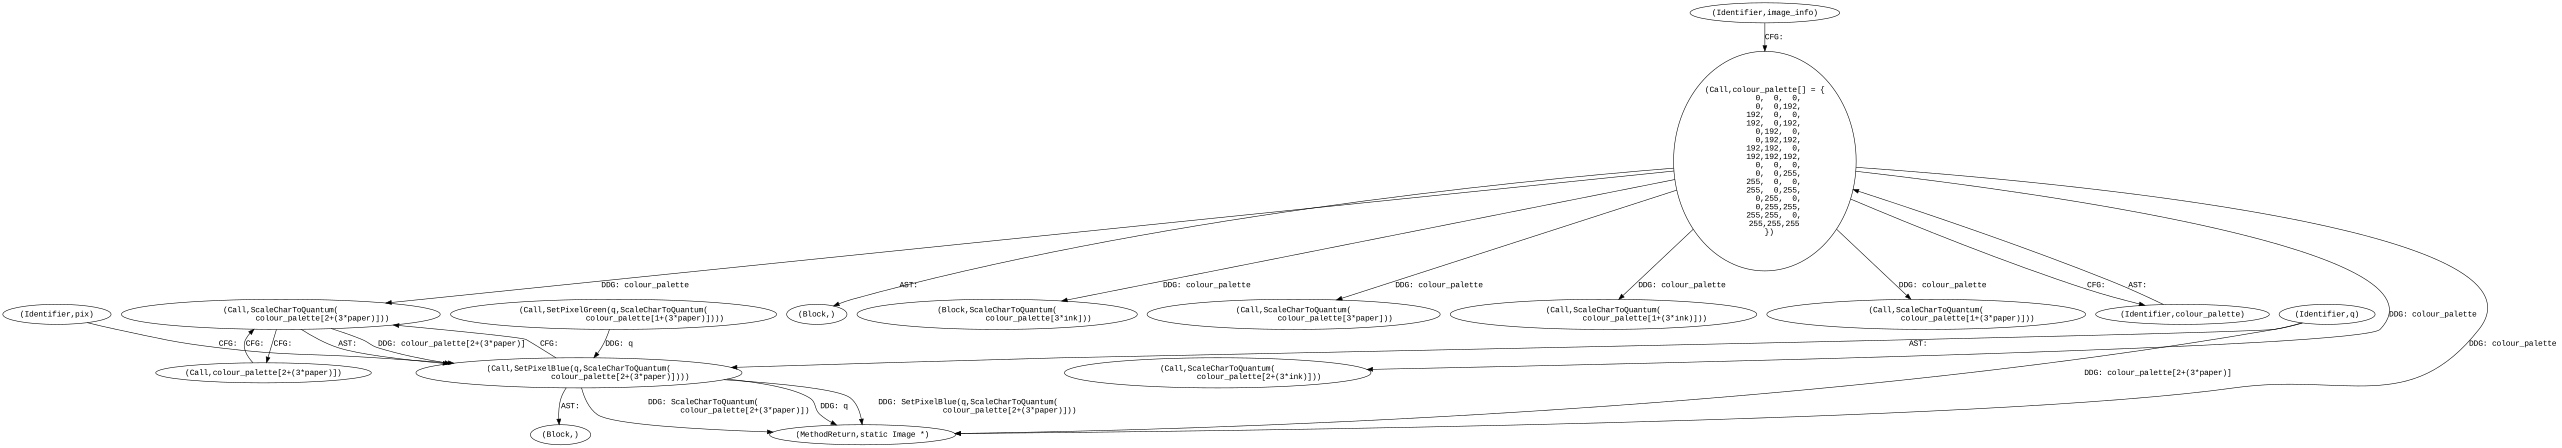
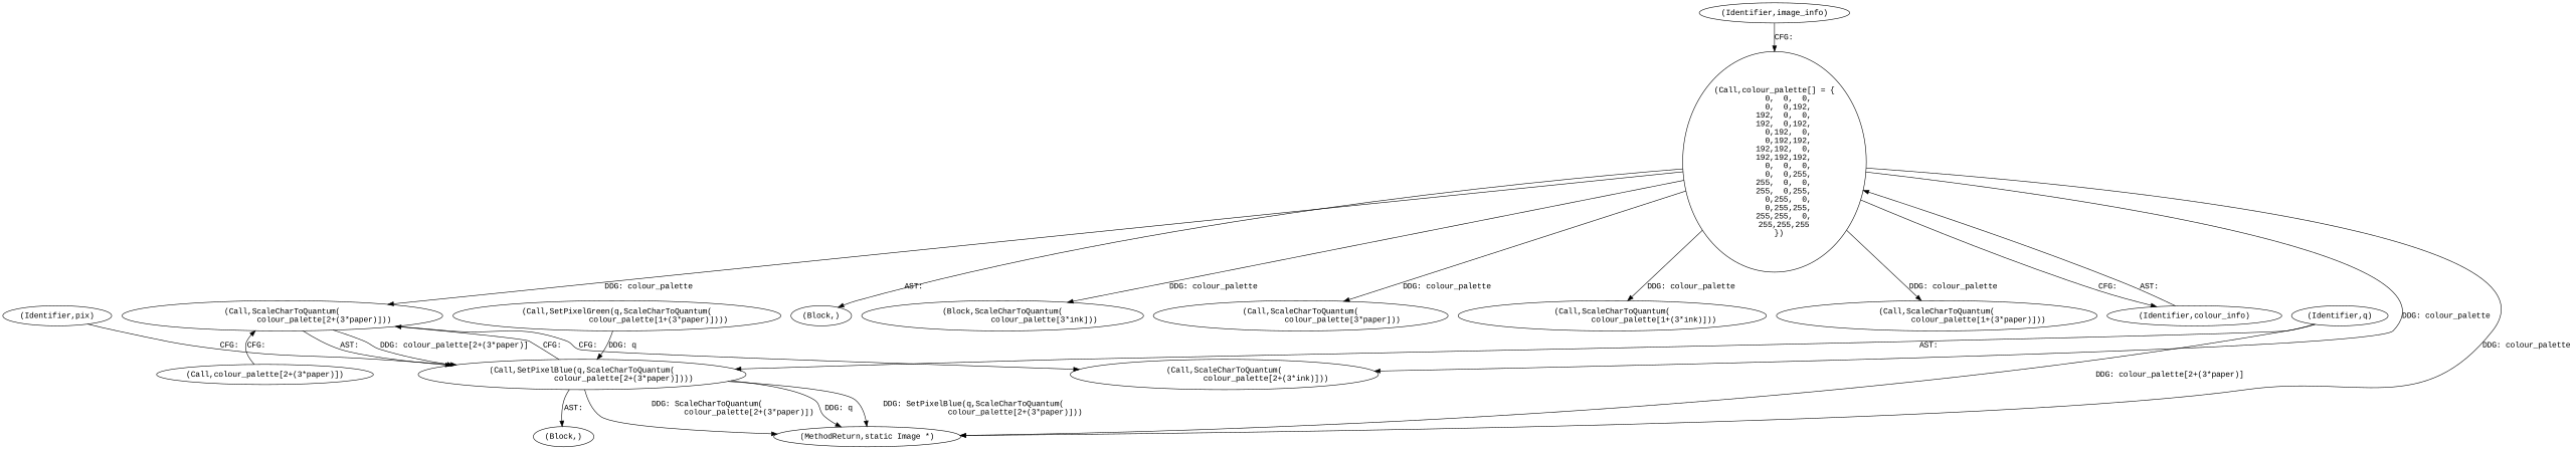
  digraph {
    fontname="Liberation Mono"
    node [fontname="Liberation Mono"]
    edge [fontname="Liberation Mono"]
    n1 [label="(Call,ScaleCharToQuantum(\n                  colour_palette[2+(3*paper)]))"]
    n2 [label="(Call,SetPixelBlue(q,ScaleCharToQuantum(\n                  colour_palette[2+(3*paper)])))"]
    n3 [label="(Call,colour_palette[2+(3*paper)])"]
    n4 [label="(MethodReturn,static Image *)"]
    n5 [label="(Block,)"]
    n6 [label="(Call,colour_palette[] = {\n      0,  0,  0,\n      0,  0,192,\n    192,  0,  0,\n    192,  0,192,\n      0,192,  0,\n      0,192,192,\n    192,192,  0,\n    192,192,192,\n      0,  0,  0,\n      0,  0,255,\n    255,  0,  0,\n    255,  0,255,\n      0,255,  0,\n      0,255,255,\n    255,255,  0,\n    255,255,255\n  })"]
    n7 [label="(Call,ScaleCharToQuantum(\n                  colour_palette[2+(3*ink)]))"]
    n8 [label="(Block,)"]
    n9 [label="(Block,ScaleCharToQuantum(\n                  colour_palette[3*ink]))"]
    n10 [label="(Call,ScaleCharToQuantum(\n                  colour_palette[3*paper]))"]
    n11 [label="(Call,ScaleCharToQuantum(\n                  colour_palette[1+(3*ink)]))"]
    n12 [label="(Call,ScaleCharToQuantum(\n                  colour_palette[1+(3*paper)]))"]
-   n13 [label="(Identifier,colour_palette)"]
+   n13 [label="(Identifier,colour_info)"]
    n14 [label="(Identifier,pix)"]
    n15 [label="(Call,SetPixelGreen(q,ScaleCharToQuantum(\n                  colour_palette[1+(3*paper)])))"]
    n16 [label="(Identifier,image_info)"]
    n17 [label="(Identifier,q)"]
    n1 -> n2 [label="AST: "]
    n1 -> n2 [label="DDG: colour_palette[2+(3*paper)]"]
-   n1 -> n3 [label="CFG: "]
+   n1 -> n7 [label="CFG: "]
    n2 -> n1 [label="CFG: "]
    n2 -> n4 [label="DDG: SetPixelBlue(q,ScaleCharToQuantum(\n                  colour_palette[2+(3*paper)]))"]
    n2 -> n4 [label="DDG: ScaleCharToQuantum(\n                  colour_palette[2+(3*paper)])"]
    n2 -> n4 [label="DDG: q"]
    n2 -> n5 [label="AST: "]
    n3 -> n1 [label="CFG: "]
    n6 -> n1 [label="DDG: colour_palette"]
    n6 -> n4 [label="DDG: colour_palette"]
    n6 -> n7 [label="DDG: colour_palette"]
    n6 -> n8 [label="AST: "]
    n6 -> n9 [label="DDG: colour_palette"]
    n6 -> n10 [label="DDG: colour_palette"]
    n6 -> n11 [label="DDG: colour_palette"]
    n6 -> n12 [label="DDG: colour_palette"]
    n6 -> n13 [label="CFG: "]
    n13 -> n6 [label="AST: "]
    n14 -> n2 [label="CFG: "]
    n15 -> n2 [label="DDG: q"]
    n16 -> n6 [label="CFG: "]
    n17 -> n2 [label="AST: "]
    n17 -> n4 [label="DDG: colour_palette[2+(3*paper)]"]
  }
